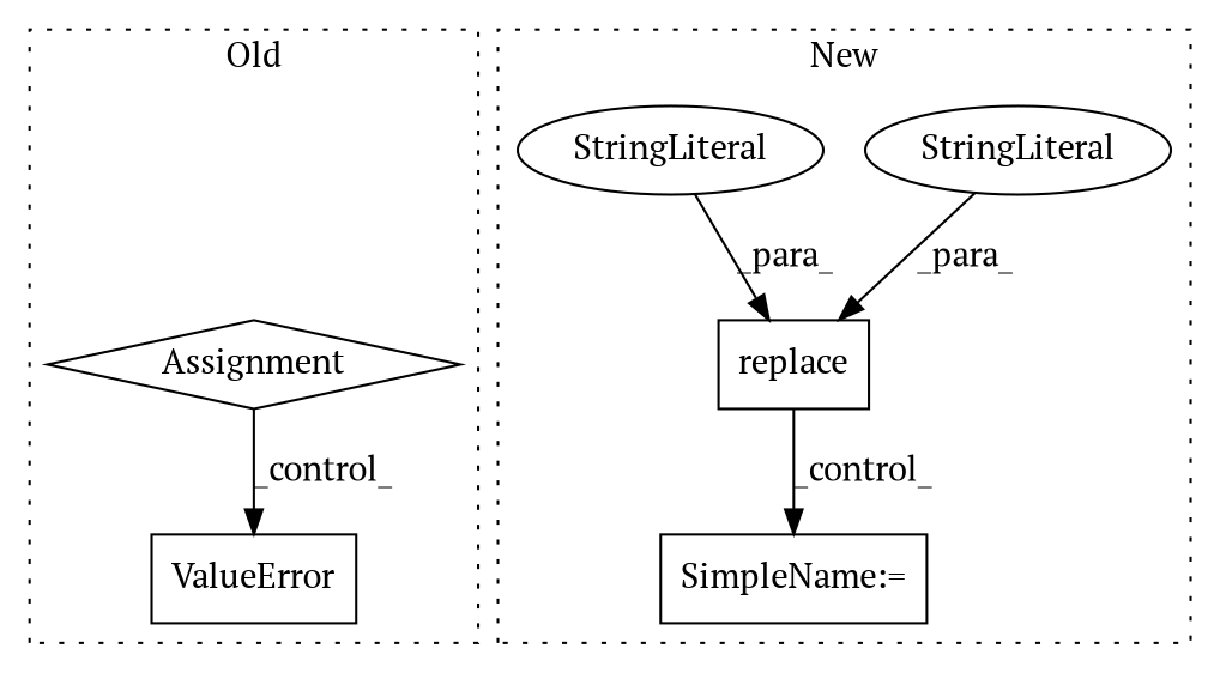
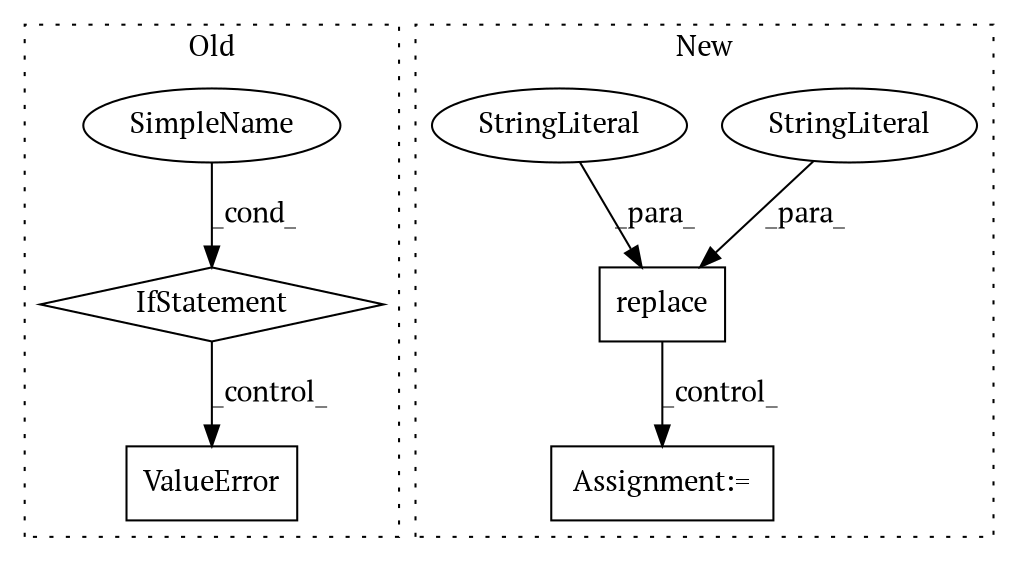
  digraph {
    fontname="PT Serif"
    node [a=32 fontname="PT Serif" shape=box]
    edge [fontname="PT Serif"]
    n1 [l="11,2" label=ValueError s="10160,10242"]
-   n3 [a=25 l="4,2" label=Assignment s="10034,10067" shape=diamond]
+   n2 [a=42 label=SimpleName shape=ellipse]
+   n3 [a=25 l="4,2" label=IfStatement s="10034,10067" shape=diamond]
    n4 [l="8,1" label=replace s="9813,9829"]
    n5 [a=45 l=3 label=StringLiteral s=9826 shape=ellipse]
    n6 [a=45 l=4 label=StringLiteral s=9821 shape=ellipse]
-   n7 [a=7 l=1 label="SimpleName:=" s=9781]
+   n7 [a=7 l=1 label="Assignment:=" s=9781]
    subgraph cluster_1 {
      label=Old
      style=dotted
      n1
+     n2
      n3
    }
    subgraph cluster_2 {
      label=New
      style=dotted
      n4
      n5
      n6
      n7
    }
+   n2 -> n3 [label=_cond_]
    n3 -> n1 [label=_control_]
    n4 -> n7 [label=_control_]
    n5 -> n4 [label=_para_]
    n6 -> n4 [label=_para_]
  }
